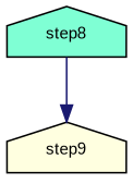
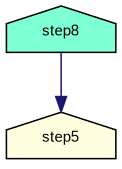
  digraph {
    rankdir=TB
    fontname="Liberation Sans"
    node [color=black fontname="Liberation Sans" fontsize=10 shape=house style=filled]
    n1 [fillcolor=aquamarine fontcolor=black height=0.2 label=step8 width=0.4]
-   n2 [fillcolor=lightyellow height=0.2 label=step9 width=0.4]
+   n2 [fillcolor=lightyellow height=0.2 label=step5 width=0.4]
    n1 -> n2 [color=midnightblue fontname="Liberation Sans" fontsize=10 labelfontname=Helvetica labelfontsize=10 style=solid]
  }
